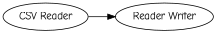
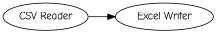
  digraph {
    rankdir=LR
    fontname="Comic Neue"
    node [fontname="Comic Neue"]
    n1 [label="CSV Reader"]
-   n2 [label="Reader Writer"]
+   n2 [label="Excel Writer"]
    n1 -> n2 [fontname="Comic Neue"]
  }
